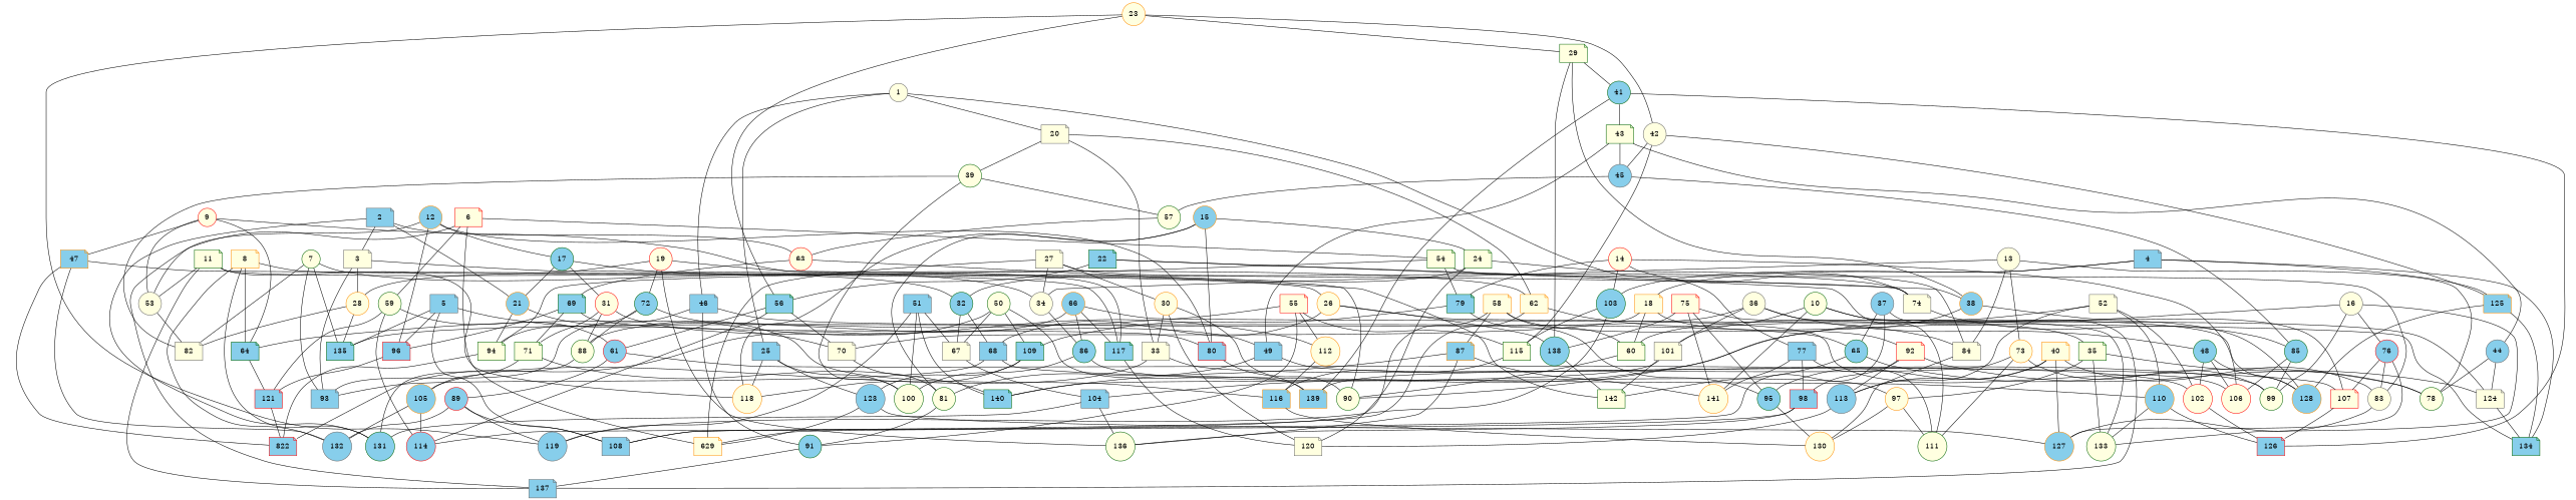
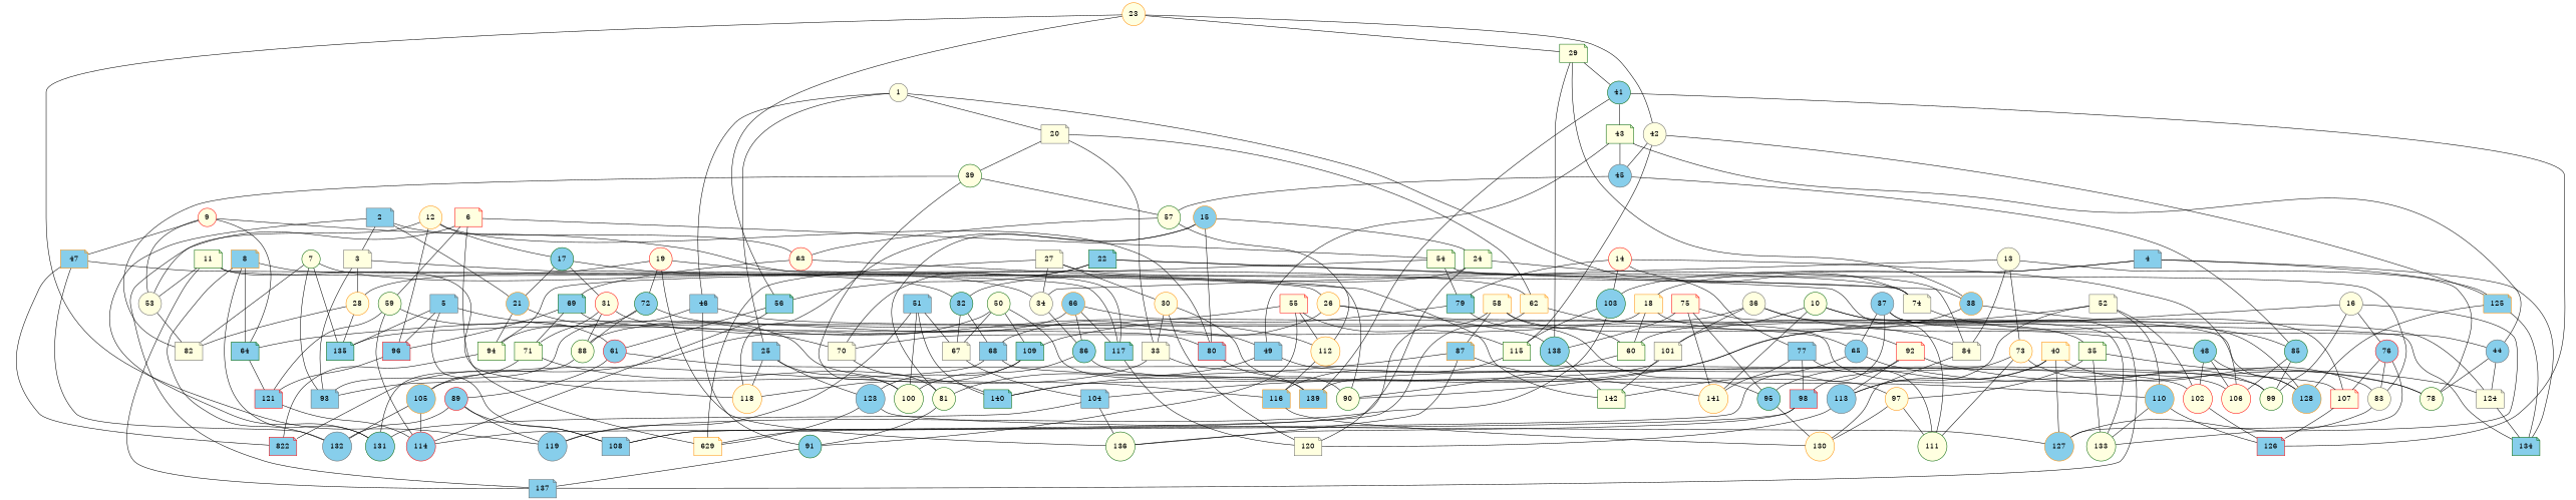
  graph {
    node [color=darkgreen fillcolor=lightyellow shape=circle style=filled]
    1 [color=gray40]
    20 [color=gray40 shape=note]
    25 [color=gray40 fillcolor=skyblue shape=note]
    46 [color=gray40 fillcolor=skyblue shape=note]
    77 [color=gray40 fillcolor=skyblue shape=note]
    62 [color=darkorange shape=note]
    33 [color=gray40 shape=note]
    39
    118 [color=darkorange]
    100
    123 [color=gray40 fillcolor=skyblue]
    93 [color=gray40 fillcolor=skyblue shape=note]
-   65 [fillcolor=skyblue]
+   65 [color=gray40 fillcolor=skyblue]
    91 [fillcolor=skyblue]
    141 [color=darkorange]
    111
    98 [color=red fillcolor=skyblue shape=note]
    2 [color=gray40 fillcolor=skyblue shape=note]
    3 [color=gray40 shape=note]
    21 [color=darkorange fillcolor=skyblue]
    63 [color=red]
    131 [fillcolor=skyblue]
    28 [color=darkorange]
    90
    94 [shape=note]
    116 [color=darkorange fillcolor=skyblue shape=note]
    69 [fillcolor=skyblue shape=note]
    142 [shape=note]
    135 [fillcolor=skyblue shape=note]
    82 [color=gray40 shape=note]
    4 [color=gray40 fillcolor=skyblue shape=note]
    18 [color=darkorange shape=note]
    103 [fillcolor=skyblue]
    125 [color=darkorange fillcolor=skyblue shape=note]
    134 [fillcolor=skyblue shape=note]
    70 [color=gray40 shape=note]
    35 [shape=note]
    60 [shape=note]
    119 [color=gray40 fillcolor=skyblue]
    115 [shape=note]
    128 [color=darkorange fillcolor=skyblue]
    5 [color=gray40 fillcolor=skyblue shape=note]
    96 [color=red fillcolor=skyblue shape=note]
    108 [color=gray40 fillcolor=skyblue shape=note]
    81
    121 [color=red fillcolor=skyblue shape=note]
    6 [color=red shape=note]
    54 [shape=note]
    59
    n50 [color=darkorange label=629 shape=note]
    137 [color=gray40 fillcolor=skyblue shape=note]
    79 [fillcolor=skyblue shape=note]
    83 [color=gray40]
    114 [color=red fillcolor=skyblue]
    61 [color=red fillcolor=skyblue]
    7
    34 [color=gray40]
    86 [fillcolor=skyblue]
-   8 [color=darkorange shape=note]
+   8 [color=darkorange fillcolor=skyblue shape=note]
    26 [color=darkorange]
    64 [fillcolor=skyblue shape=note]
    132 [color=gray40 fillcolor=skyblue]
    106 [color=red]
    68 [color=gray40 fillcolor=skyblue shape=note]
    138 [fillcolor=skyblue]
    9 [color=red]
    47 [color=darkorange fillcolor=skyblue shape=note]
    53 [color=gray40]
    117 [fillcolor=skyblue shape=note]
    74 [color=gray40 shape=note]
    n71 [color=red fillcolor=skyblue label=822 shape=note]
    120 [color=gray40 shape=note]
    101 [color=gray40 shape=note]
    10
    133
    140 [fillcolor=skyblue shape=note]
    11 [shape=note]
-   12 [color=darkorange fillcolor=skyblue]
+   12 [color=darkorange]
    17 [fillcolor=skyblue]
    80 [color=red fillcolor=skyblue shape=note]
    31 [color=red]
    32 [fillcolor=skyblue]
    139 [color=darkorange fillcolor=skyblue shape=note]
    13 [color=gray40]
    73 [color=darkorange]
    78
    84 [color=gray40 shape=note]
    99
    130 [color=darkorange]
    14 [color=red]
    85 [fillcolor=skyblue]
    95 [fillcolor=skyblue]
    109 [fillcolor=skyblue shape=note]
    15 [color=darkorange fillcolor=skyblue]
    24 [shape=note]
    16 [color=gray40]
    76 [color=red fillcolor=skyblue]
    104 [color=gray40 fillcolor=skyblue shape=note]
    107 [color=red shape=note]
    127 [color=darkorange fillcolor=skyblue]
    136
    49 [color=gray40 fillcolor=skyblue shape=note]
    71 [shape=note]
    88
    67 [color=gray40 shape=note]
    97 [color=darkorange]
    19 [color=red]
    72 [fillcolor=skyblue]
    112 [color=darkorange]
    102 [color=red]
    105 [color=darkorange fillcolor=skyblue]
    57
    22 [fillcolor=skyblue shape=note]
    38 [color=darkorange fillcolor=skyblue]
    56 [fillcolor=skyblue shape=note]
    23 [color=darkorange]
    29 [shape=note]
    42 [color=gray40]
    41 [fillcolor=skyblue]
    45 [color=gray40 fillcolor=skyblue]
    110 [color=darkorange fillcolor=skyblue]
    27 [color=gray40 shape=note]
    30 [color=darkorange]
    43 [shape=note]
    126 [color=red fillcolor=skyblue shape=note]
    36 [color=gray40]
    48 [fillcolor=skyblue]
    124 [color=gray40 shape=note]
    37 [color=gray40 fillcolor=skyblue]
    44 [color=gray40 fillcolor=skyblue]
    40 [color=darkorange shape=note]
    113 [color=gray40 fillcolor=skyblue]
    50
    51 [color=gray40 fillcolor=skyblue shape=note]
    52 [color=gray40 shape=note]
    55 [color=red shape=note]
    89 [color=red fillcolor=skyblue]
    58 [color=darkorange shape=note]
    87 [color=darkorange fillcolor=skyblue shape=note]
    92 [color=red shape=note]
    66 [color=darkorange fillcolor=skyblue]
    75 [color=red shape=note]
    1 -- 20
    1 -- 25
    1 -- 46
    1 -- 77
    20 -- 62
    20 -- 33
    20 -- 39
    25 -- 118
    25 -- 100
    25 -- 123
    46 -- 93
    46 -- 65
    46 -- 91
    77 -- 141
    77 -- 111
    77 -- 98
    62 -- 108
    62 -- 84
    33 -- 102
    33 -- 105
    39 -- 100
    39 -- 82
    39 -- 57
    123 -- n50
    123 -- 127
    65 -- 142
    65 -- 78
    91 -- 137
    98 -- n50
    98 -- 136
    2 -- 3
    2 -- 21
    2 -- 63
    2 -- 131
    3 -- 93
    3 -- 28
    3 -- 90
    21 -- 94
    21 -- 116
    63 -- 69
    63 -- 142
    28 -- 135
    28 -- 82
    94 -- n71
    116 -- 130
    69 -- 96
    69 -- 80
    69 -- 71
    4 -- 18
    4 -- 103
    4 -- 125
    4 -- 134
    18 -- 70
    18 -- 35
    18 -- 60
    103 -- 119
    103 -- 115
    125 -- 134
    125 -- 128
    70 -- 81
    35 -- 133
    35 -- 78
    35 -- 97
    60 -- 90
    115 -- 116
    5 -- 135
    5 -- 70
    5 -- 96
    5 -- 108
    96 -- 121
    81 -- 91
-   121 -- n71
+   121 -- 114
    6 -- 54
    6 -- 59
    6 -- n50
    6 -- 137
    54 -- 94
    54 -- 79
    54 -- 83
    59 -- 121
    59 -- 114
    59 -- 61
    79 -- 95
    79 -- 109
    83 -- 127
    61 -- 107
    61 -- 89
    7 -- 93
    7 -- 135
    7 -- 82
    7 -- 34
    34 -- 86
    86 -- 100
    86 -- 97
    8 -- 131
    8 -- 26
    8 -- 64
    8 -- 132
    26 -- 106
    26 -- 68
    26 -- 138
    64 -- 121
    68 -- 93
    68 -- 110
    138 -- 142
    9 -- 64
    9 -- 47
    9 -- 53
    9 -- 117
    47 -- 132
    47 -- 74
    47 -- n71
    53 -- 82
    117 -- 120
    74 -- 85
    101 -- 142
    101 -- 140
    10 -- 141
    10 -- 128
    10 -- 101
    10 -- 133
    11 -- 118
    11 -- 137
    11 -- 53
    11 -- 117
    12 -- 96
    12 -- 53
    12 -- 17
    12 -- 80
    17 -- 21
    17 -- 31
    17 -- 32
    80 -- 139
    31 -- 49
    31 -- 71
    31 -- 88
    32 -- 68
    32 -- 67
    13 -- 34
    13 -- 73
    13 -- 78
    13 -- 84
    73 -- 111
    73 -- 139
    73 -- 99
    84 -- 130
    14 -- 103
    14 -- 79
    14 -- 106
    14 -- 74
    85 -- 106
    85 -- 99
    95 -- 130
    109 -- 118
    109 -- 123
    15 -- 118
    15 -- 81
    15 -- 80
    15 -- 24
    24 -- 120
    24 -- 32
    24 -- 84
    16 -- 133
    16 -- 99
    16 -- 76
    16 -- 104
    76 -- 83
    76 -- 107
    76 -- 127
    104 -- 131
    104 -- 136
    107 -- 126
    49 -- 81
    49 -- 99
    71 -- 140
    71 -- 105
    88 -- 131
    67 -- 104
    97 -- 111
    97 -- 130
    19 -- 62
    19 -- 28
    19 -- 136
    19 -- 72
    72 -- 94
    72 -- 88
    72 -- 112
    112 -- 116
    102 -- 126
    105 -- 114
    105 -- 132
    57 -- 63
+   57 -- 112
    22 -- 111
-   56 -- 70
+   22 -- 70
    22 -- 38
    22 -- 56
    38 -- 90
    38 -- 107
    56 -- 114
    56 -- 61
    23 -- 119
    23 -- 56
    23 -- 29
    23 -- 42
    29 -- 138
    29 -- 38
    29 -- 41
    42 -- 125
    42 -- 115
    42 -- 45
    41 -- 139
    41 -- 43
    41 -- 126
    45 -- 85
    45 -- 57
    110 -- 133
    110 -- 126
    27 -- n50
    27 -- 34
    27 -- 74
    27 -- 30
    30 -- 33
    30 -- 90
    30 -- 120
    43 -- 49
    43 -- 45
    43 -- 44
    36 -- 135
    36 -- 101
    36 -- 48
    36 -- 124
    48 -- 128
    48 -- 106
    48 -- 102
    124 -- 134
    37 -- 65
    37 -- 137
    37 -- 114
+   37 -- 44
    44 -- 78
    44 -- 124
    40 -- 83
    40 -- 95
    40 -- 127
    40 -- 113
    113 -- 120
    50 -- n71
    50 -- 139
    50 -- 109
    50 -- 67
    51 -- 100
    51 -- 119
    51 -- 140
    51 -- 67
    52 -- 60
    52 -- 102
    52 -- 110
    52 -- 113
    55 -- 91
    55 -- 115
    55 -- 64
    55 -- 112
    89 -- 119
    89 -- 108
    89 -- 132
    58 -- 60
    58 -- 108
    58 -- 87
    58 -- 92
    87 -- 141
    87 -- 140
    87 -- 136
    92 -- 98
    92 -- 124
    92 -- 113
    66 -- 134
    66 -- 86
    66 -- 117
    66 -- 88
    75 -- 141
    75 -- 128
    75 -- 138
    75 -- 95
  }
